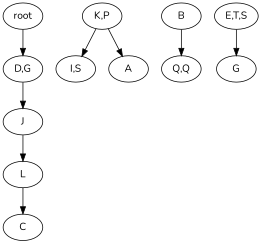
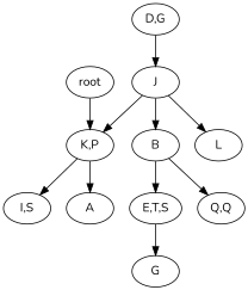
  strict digraph {
    fontname=Nunito
    node [fontname=Nunito]
    edge [fontname=Nunito]
    n1 [label=root]
    n2 [label="D,G"]
    n3 [label=J]
    n4 [label="K,P"]
    n5 [label=B]
    n6 [label=L]
    n7 [label="I,S"]
    n8 [label=A]
    n9 [label="E,T,S"]
    n10 [label="Q,Q"]
-   n11 [label=C]
    n12 [label=G]
-   n1 -> n2
+   n1 -> n4
    n2 -> n3
+   n3 -> n4
+   n3 -> n5
    n3 -> n6
    n4 -> n7
    n4 -> n8
+   n5 -> n9
    n5 -> n10
-   n6 -> n11
    n9 -> n12
  }
